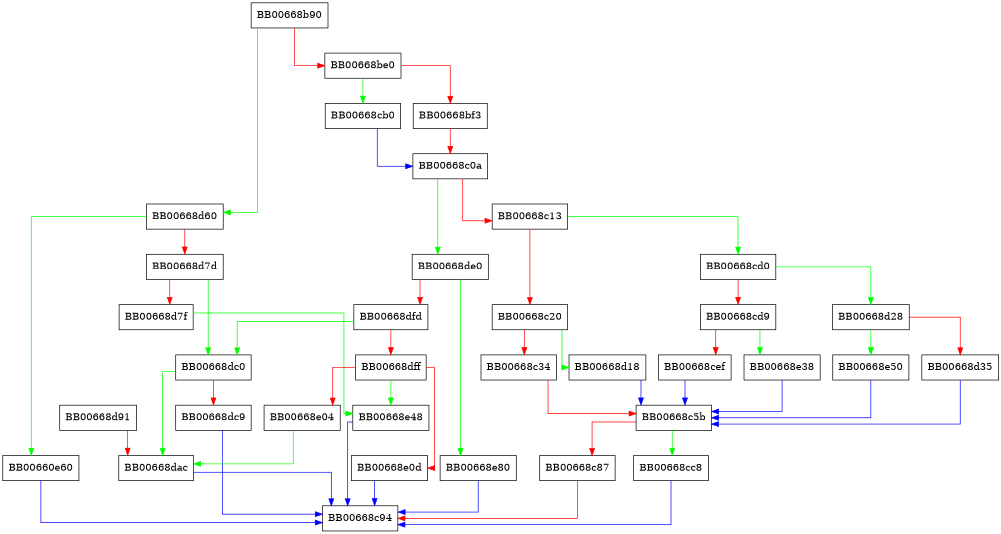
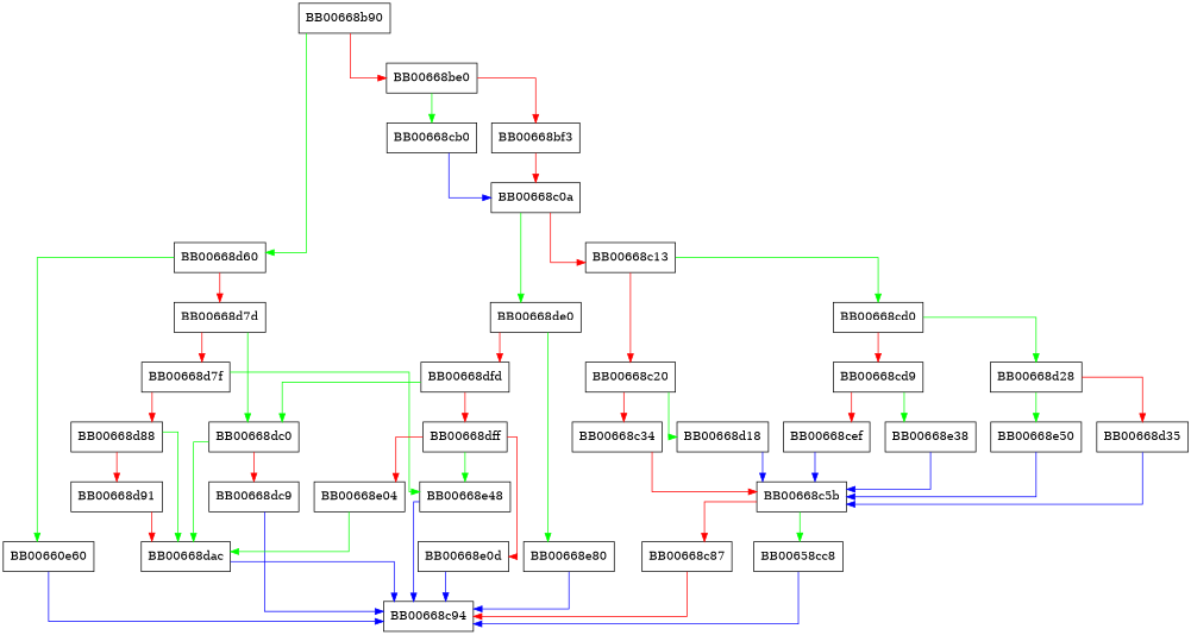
  digraph {
    splines=ortho
    node [shape=box]
    edge [color=red]
    BB00668b90
    BB00668d60
    BB00668be0
    n4 [label=BB00660e60]
    BB00668d7d
    BB00668cb0
    BB00668bf3
    BB00668c94
    BB00668dc0
    BB00668d7f
    BB00668c0a
    BB00668de0
    BB00668c13
    BB00668e80
    BB00668dfd
    BB00668cd0
    BB00668c20
    BB00668dff
    BB00668d28
    BB00668cd9
    BB00668d18
    BB00668c34
    BB00668e50
    BB00668d35
    BB00668e38
    BB00668cef
    BB00668c5b
-   BB00668cc8
+   BB00668cc8 [label=BB00658cc8]
    BB00668c87
    BB00668dac
    BB00668dc9
    BB00668e48
+   BB00668d88
    BB00668d91
    BB00668e04
    BB00668e0d
    BB00668b90 -> BB00668d60 [color=green]
    BB00668b90 -> BB00668be0
    BB00668d60 -> n4 [color=green]
    BB00668d60 -> BB00668d7d
    BB00668be0 -> BB00668cb0 [color=green]
    BB00668be0 -> BB00668bf3
    n4 -> BB00668c94 [color=blue]
    BB00668d7d -> BB00668dc0 [color=green]
    BB00668d7d -> BB00668d7f
    BB00668cb0 -> BB00668c0a [color=blue]
    BB00668bf3 -> BB00668c0a
    BB00668dc0 -> BB00668dac [color=green]
    BB00668dc0 -> BB00668dc9
    BB00668d7f -> BB00668e48 [color=green]
+   BB00668d7f -> BB00668d88
    BB00668c0a -> BB00668de0 [color=green]
    BB00668c0a -> BB00668c13
    BB00668de0 -> BB00668e80 [color=green]
    BB00668de0 -> BB00668dfd
    BB00668c13 -> BB00668cd0 [color=green]
    BB00668c13 -> BB00668c20
    BB00668e80 -> BB00668c94 [color=blue]
    BB00668dfd -> BB00668dc0 [color=green]
    BB00668dfd -> BB00668dff
    BB00668cd0 -> BB00668d28 [color=green]
    BB00668cd0 -> BB00668cd9
    BB00668c20 -> BB00668d18 [color=green]
    BB00668c20 -> BB00668c34
    BB00668dff -> BB00668e48 [color=green]
    BB00668dff -> BB00668e04
    BB00668dff -> BB00668e0d
    BB00668d28 -> BB00668e50 [color=green]
    BB00668d28 -> BB00668d35
    BB00668cd9 -> BB00668e38 [color=green]
    BB00668cd9 -> BB00668cef
    BB00668d18 -> BB00668c5b [color=blue]
    BB00668c34 -> BB00668c5b
    BB00668e50 -> BB00668c5b [color=blue]
    BB00668d35 -> BB00668c5b [color=blue]
    BB00668e38 -> BB00668c5b [color=blue]
    BB00668cef -> BB00668c5b [color=blue]
    BB00668c5b -> BB00668cc8 [color=green]
    BB00668c5b -> BB00668c87
    BB00668cc8 -> BB00668c94 [color=blue]
    BB00668c87 -> BB00668c94
    BB00668dac -> BB00668c94 [color=blue]
    BB00668dc9 -> BB00668c94 [color=blue]
    BB00668e48 -> BB00668c94 [color=blue]
+   BB00668d88 -> BB00668dac [color=green]
+   BB00668d88 -> BB00668d91
    BB00668d91 -> BB00668dac
    BB00668e04 -> BB00668dac [color=green]
    BB00668e0d -> BB00668c94 [color=blue]
  }
